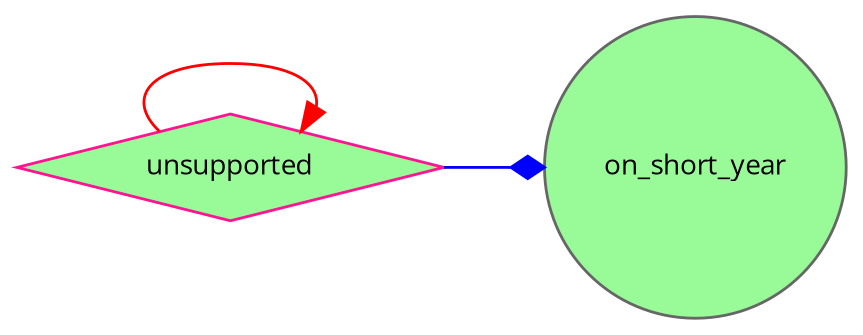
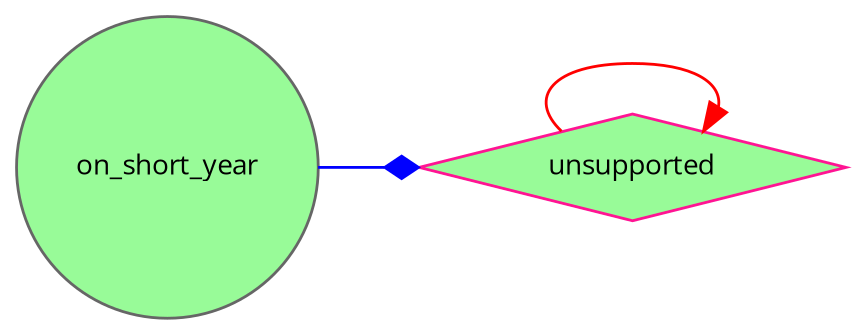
  digraph {
    rankdir=LR
    fontname="Open Sans"
    node [fillcolor=palegreen fontname="Open Sans" fontsize=10 style=filled]
    edge [fontname="Open Sans" fontsize=10 labelfontname=Helvetica labelfontsize=10 style=solid]
    n1 [color=gray40 fontcolor=black height=0.2 label=on_short_year shape=circle width=0.4]
    n2 [color=deeppink height=0.2 label=unsupported shape=diamond width=0.4]
-   n2 -> n1 [color=blue arrowhead=diamond]
+   n1 -> n2 [color=blue arrowhead=diamond]
    n2 -> n2 [color=red arrowhead=normal]
  }
